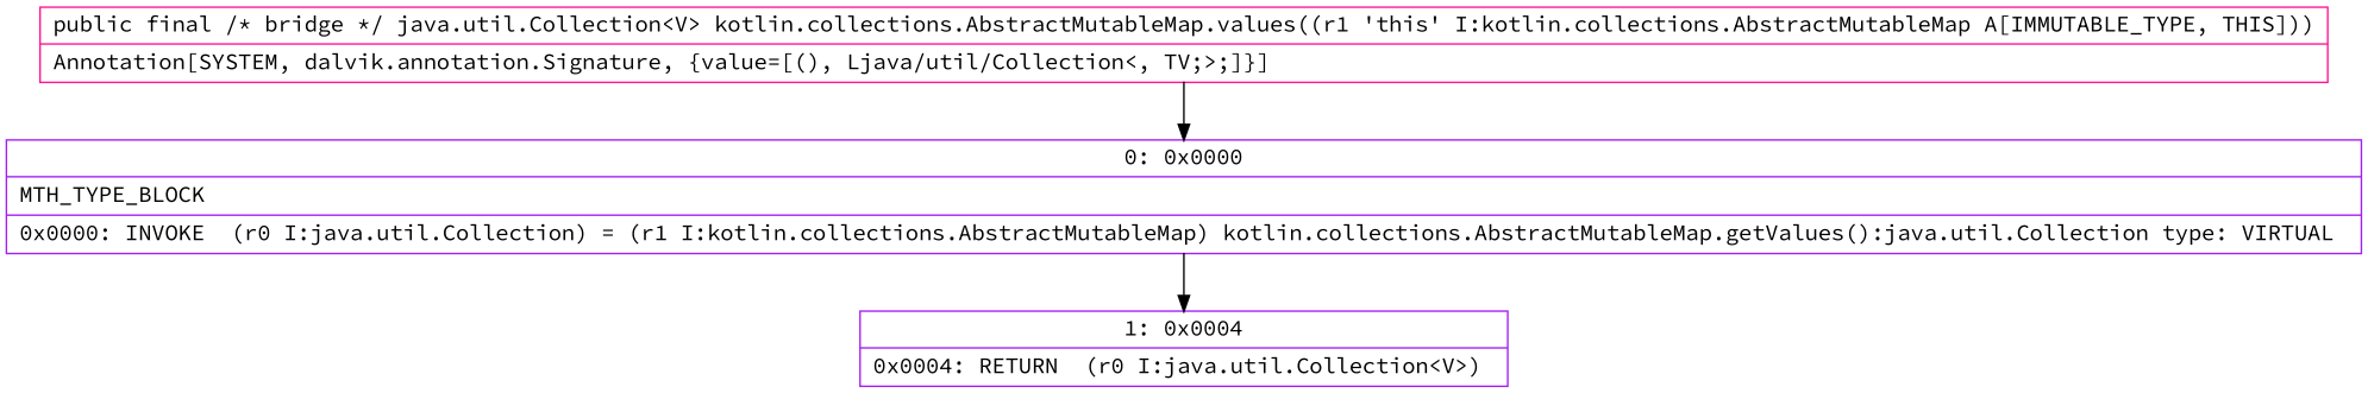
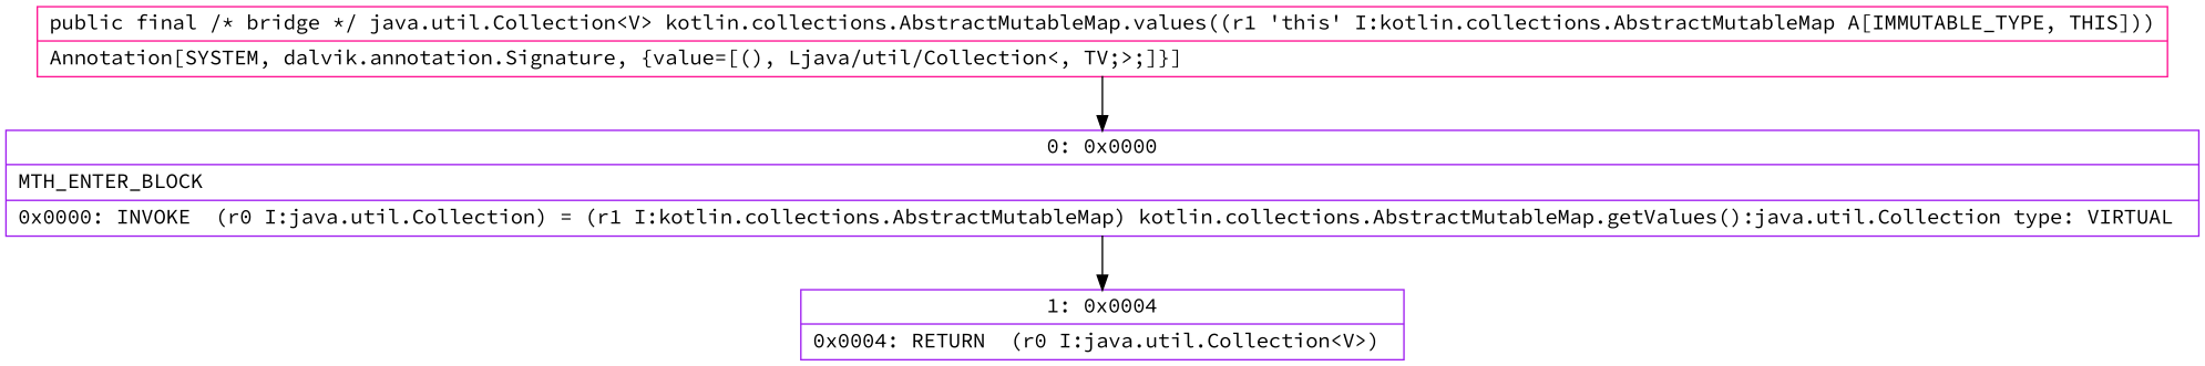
  digraph {
    fontname="Source Code Pro"
    node [shape=record color=purple fontname="Source Code Pro"]
    edge [fontname="Source Code Pro"]
-   n1 [label="{0\:\ 0x0000|MTH_TYPE_BLOCK\l|0x0000: INVOKE  (r0 I:java.util.Collection) = (r1 I:kotlin.collections.AbstractMutableMap) kotlin.collections.AbstractMutableMap.getValues():java.util.Collection type: VIRTUAL \l}"]
+   n1 [label="{0\:\ 0x0000|MTH_ENTER_BLOCK\l|0x0000: INVOKE  (r0 I:java.util.Collection) = (r1 I:kotlin.collections.AbstractMutableMap) kotlin.collections.AbstractMutableMap.getValues():java.util.Collection type: VIRTUAL \l}"]
    n2 [label="{1\:\ 0x0004|0x0004: RETURN  (r0 I:java.util.Collection\<V\>) \l}"]
    n3 [label="{public final \/* bridge *\/ java.util.Collection\<V\> kotlin.collections.AbstractMutableMap.values((r1 'this' I:kotlin.collections.AbstractMutableMap A[IMMUTABLE_TYPE, THIS]))  | Annotation[SYSTEM, dalvik.annotation.Signature, \{value=[(), Ljava\/util\/Collection\<, TV;\>;]\}]\l}" color=deeppink]
    n1 -> n2
    n3 -> n1
  }
